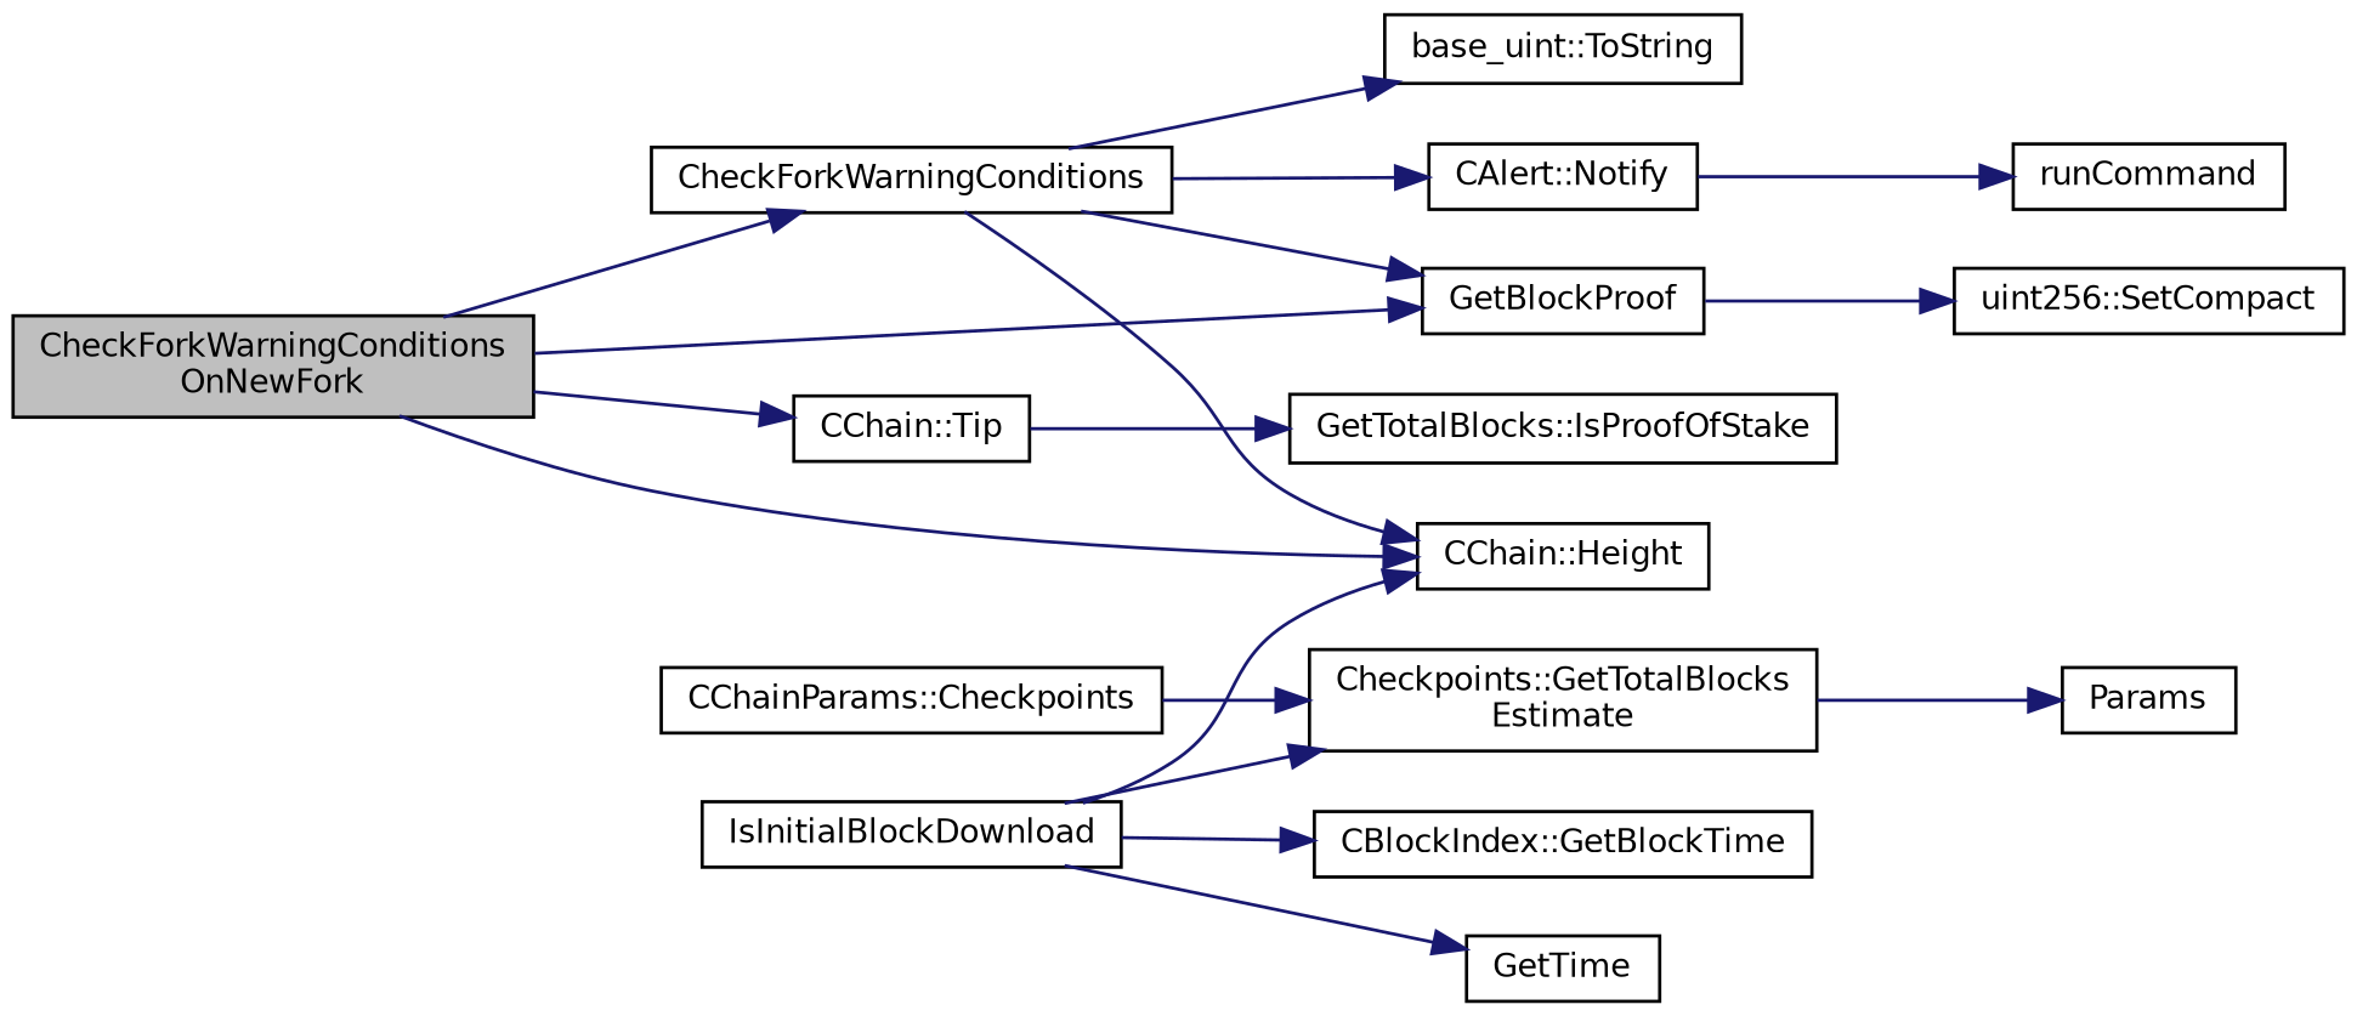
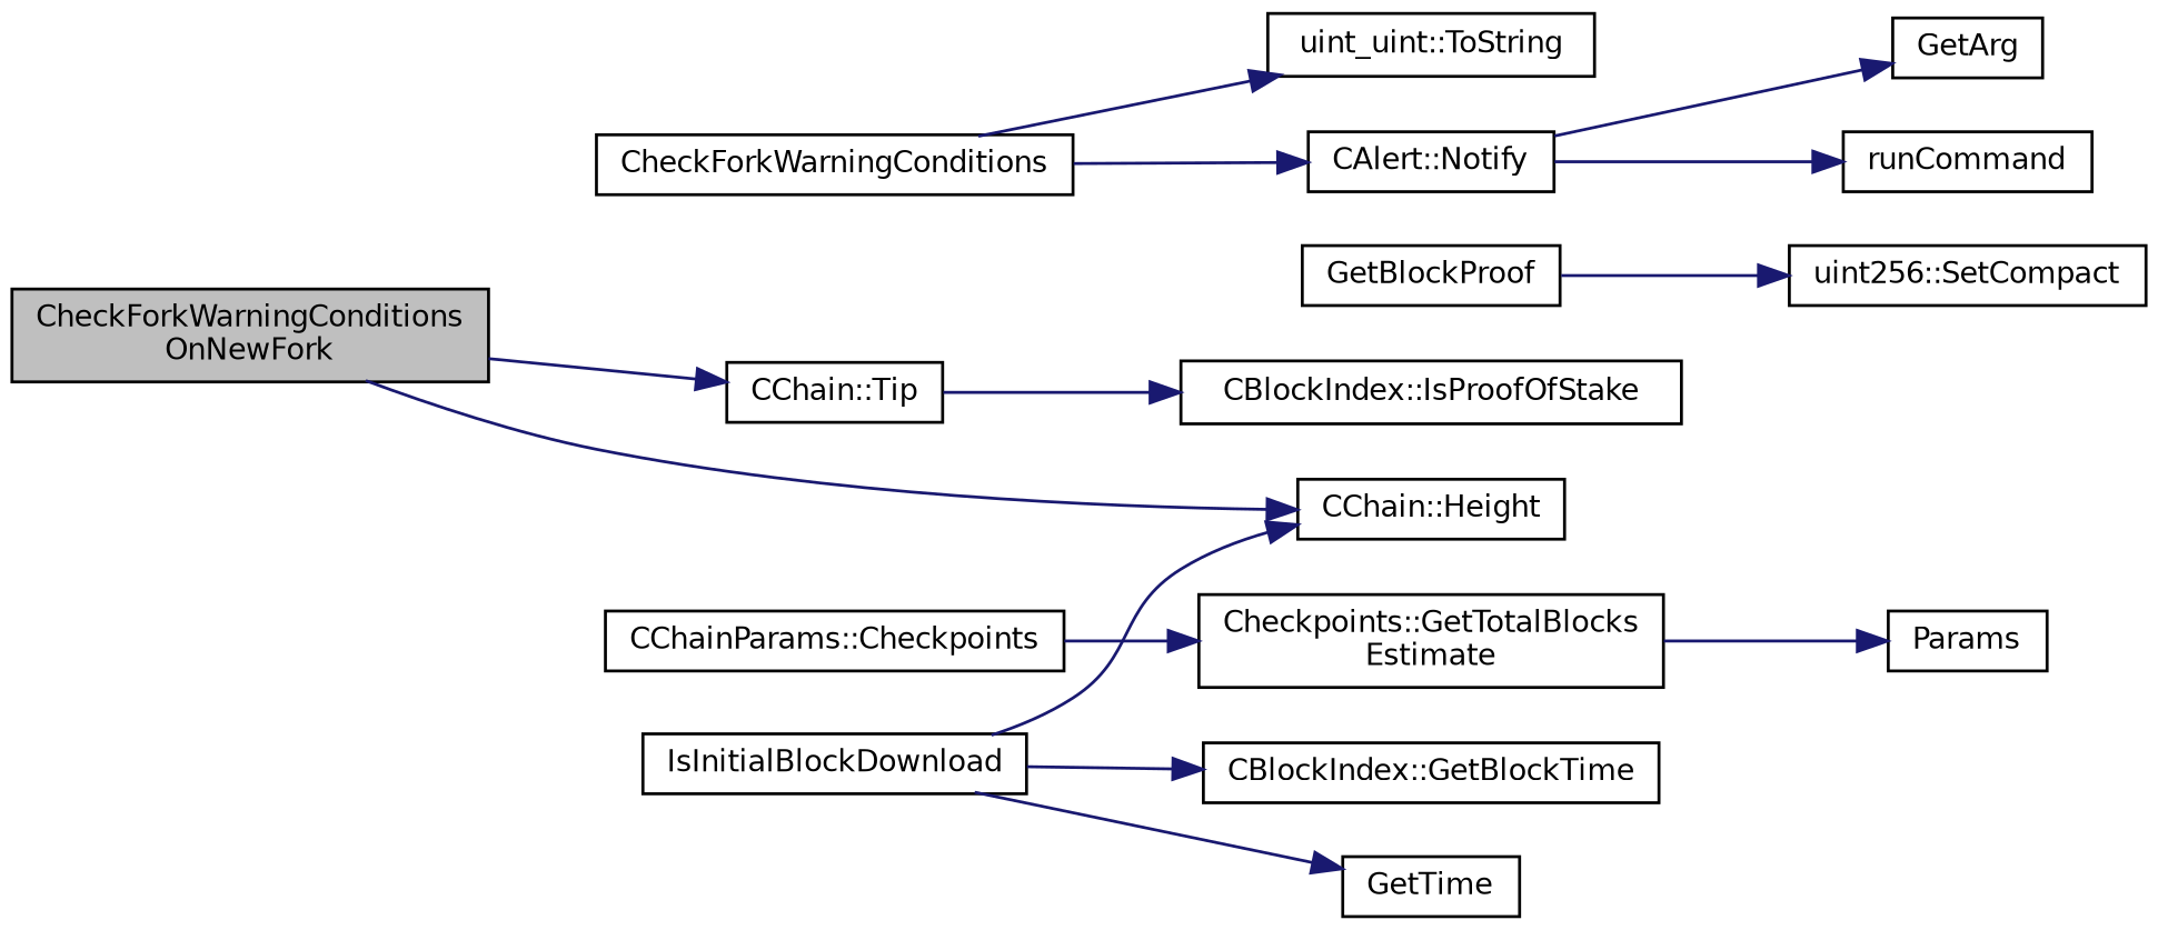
  digraph {
    rankdir=LR
    node [color=black fillcolor=white fontname=Helvetica fontsize=10 shape=record style=filled]
    edge [color=midnightblue fontname=Helvetica fontsize=10 labelfontname=Helvetica labelfontsize=10 style=solid]
    n1 [fillcolor=grey75 fontcolor=black height=0.2 label="CheckForkWarningConditions\lOnNewFork" width=0.4]
    n2 [height=0.2 label="CChain::Tip" width=0.4]
    n3 [height=0.2 label=GetBlockProof width=0.4]
    n4 [height=0.2 label="CChain::Height" width=0.4]
    n5 [height=0.2 label=CheckForkWarningConditions width=0.4]
-   n6 [height=0.2 label="GetTotalBlocks::IsProofOfStake" width=0.4]
+   n6 [height=0.2 label="CBlockIndex::IsProofOfStake" width=0.4]
    n7 [height=0.2 label="uint256::SetCompact" width=0.4]
-   n8 [height=0.2 label="base_uint::ToString" width=0.4]
+   n8 [height=0.2 label="uint_uint::ToString" width=0.4]
    n9 [height=0.2 label="CAlert::Notify" width=0.4]
    n10 [height=0.2 label=IsInitialBlockDownload width=0.4]
    n11 [height=0.2 label="Checkpoints::GetTotalBlocks\lEstimate" width=0.4]
    n12 [height=0.2 label="CBlockIndex::GetBlockTime" width=0.4]
    n13 [height=0.2 label=GetTime width=0.4]
+   n14 [height=0.2 label=GetArg width=0.4]
    n15 [height=0.2 label=runCommand width=0.4]
    n16 [height=0.2 label=Params width=0.4]
    n17 [height=0.2 label="CChainParams::Checkpoints" width=0.4]
    n1 -> n2
-   n1 -> n3
    n1 -> n4
-   n1 -> n5
    n2 -> n6
    n3 -> n7
-   n5 -> n3
-   n5 -> n4
    n5 -> n8
    n5 -> n9
+   n9 -> n14
    n9 -> n15
    n10 -> n4
-   n10 -> n11
    n10 -> n12
    n10 -> n13
    n11 -> n16
    n17 -> n11
  }
